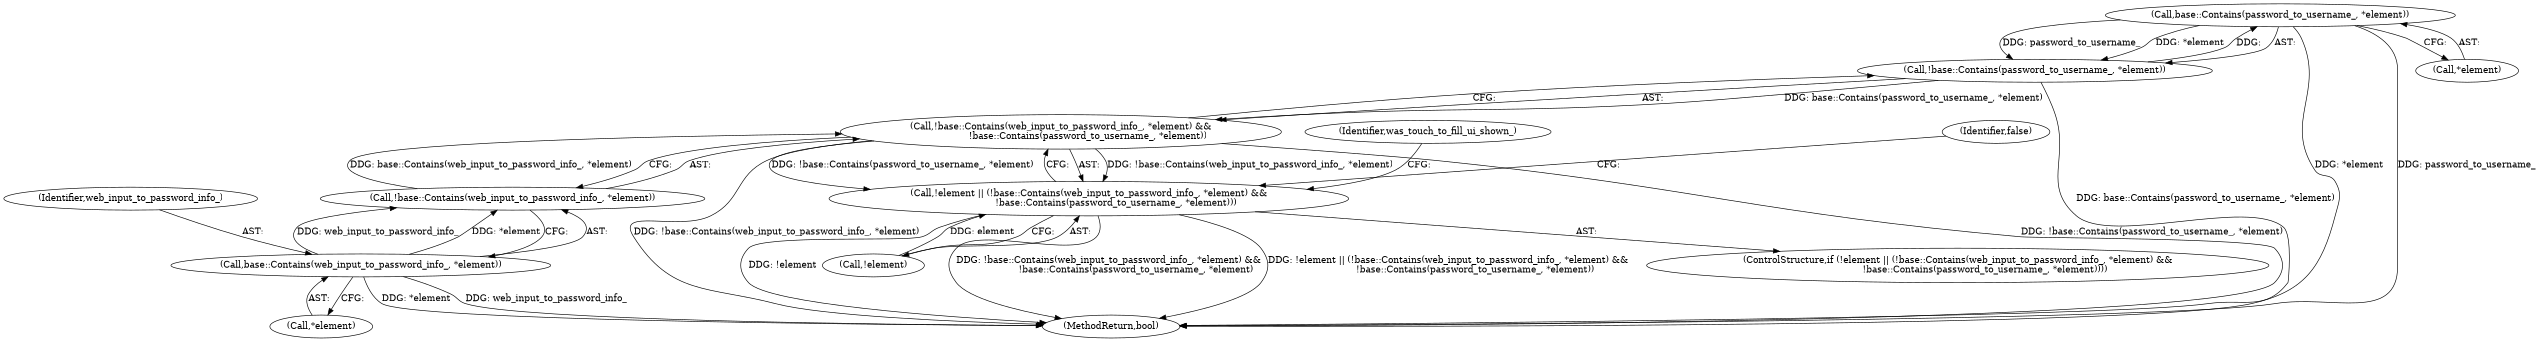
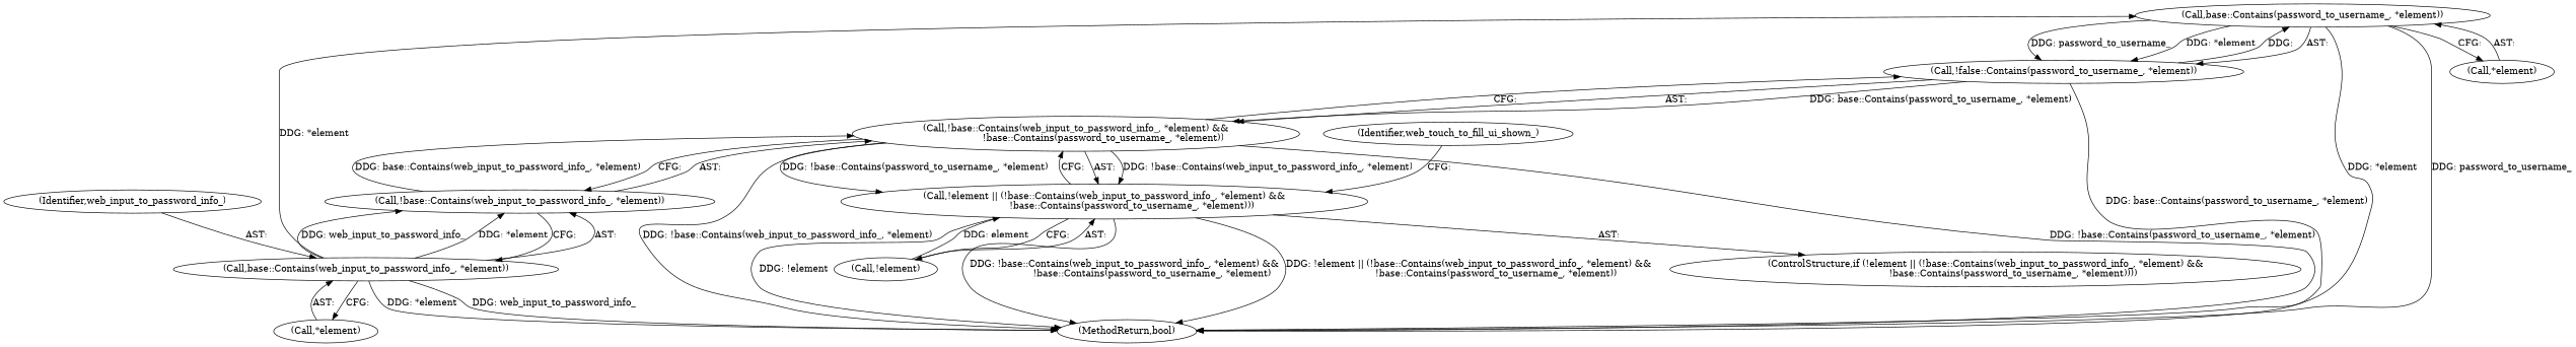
  digraph {
    n1 [label="(Call,base::Contains(password_to_username_, *element))"]
-   n2 [label="(Call,!base::Contains(password_to_username_, *element))"]
+   n2 [label="(Call,!false::Contains(password_to_username_, *element))"]
    n3 [label="(Call,*element)"]
    n4 [label="(MethodReturn,bool)"]
    n5 [label="(Call,!base::Contains(web_input_to_password_info_, *element) &&\n                   !base::Contains(password_to_username_, *element))"]
    n6 [label="(Call,base::Contains(web_input_to_password_info_, *element))"]
    n7 [label="(Call,*element)"]
    n8 [label="(Call,!base::Contains(web_input_to_password_info_, *element))"]
    n9 [label="(Call,!element || (!base::Contains(web_input_to_password_info_, *element) &&\n                   !base::Contains(password_to_username_, *element)))"]
    n10 [label="(Call,!element)"]
    n11 [label="(ControlStructure,if (!element || (!base::Contains(web_input_to_password_info_, *element) &&\n                   !base::Contains(password_to_username_, *element))))"]
    n12 [label="(Identifier,web_input_to_password_info_)"]
-   n13 [label="(Identifier,was_touch_to_fill_ui_shown_)"]
-   n14 [label="(Identifier,false)"]
+   n13 [label="(Identifier,web_touch_to_fill_ui_shown_)"]
    n1 -> n2 [label="AST: "]
    n1 -> n2 [label="DDG: password_to_username_"]
    n1 -> n2 [label="DDG: *element"]
    n1 -> n3 [label="CFG: "]
    n1 -> n4 [label="DDG: *element"]
    n1 -> n4 [label="DDG: password_to_username_"]
    n2 -> n1 [label="DDG: "]
    n2 -> n4 [label="DDG: base::Contains(password_to_username_, *element)"]
    n2 -> n5 [label="AST: "]
    n2 -> n5 [label="DDG: base::Contains(password_to_username_, *element)"]
    n3 -> n1 [label="AST: "]
    n5 -> n2 [label="CFG: "]
    n5 -> n4 [label="DDG: !base::Contains(web_input_to_password_info_, *element)"]
    n5 -> n4 [label="DDG: !base::Contains(password_to_username_, *element)"]
    n5 -> n8 [label="CFG: "]
    n5 -> n9 [label="AST: "]
    n5 -> n9 [label="DDG: !base::Contains(web_input_to_password_info_, *element)"]
    n5 -> n9 [label="DDG: !base::Contains(password_to_username_, *element)"]
+   n6 -> n1 [label="DDG: *element"]
    n6 -> n4 [label="DDG: *element"]
    n6 -> n4 [label="DDG: web_input_to_password_info_"]
    n6 -> n7 [label="CFG: "]
    n6 -> n8 [label="AST: "]
    n6 -> n8 [label="DDG: web_input_to_password_info_"]
    n6 -> n8 [label="DDG: *element"]
    n7 -> n6 [label="AST: "]
    n8 -> n5 [label="AST: "]
    n8 -> n5 [label="DDG: base::Contains(web_input_to_password_info_, *element)"]
    n8 -> n6 [label="CFG: "]
    n9 -> n4 [label="DDG: !base::Contains(web_input_to_password_info_, *element) &&\n                   !base::Contains(password_to_username_, *element)"]
    n9 -> n4 [label="DDG: !element || (!base::Contains(web_input_to_password_info_, *element) &&\n                   !base::Contains(password_to_username_, *element))"]
    n9 -> n4 [label="DDG: !element"]
    n9 -> n5 [label="CFG: "]
    n9 -> n10 [label="CFG: "]
    n9 -> n11 [label="AST: "]
    n10 -> n9 [label="AST: "]
    n10 -> n9 [label="DDG: element"]
    n12 -> n6 [label="AST: "]
    n13 -> n9 [label="CFG: "]
-   n14 -> n9 [label="CFG: "]
  }
